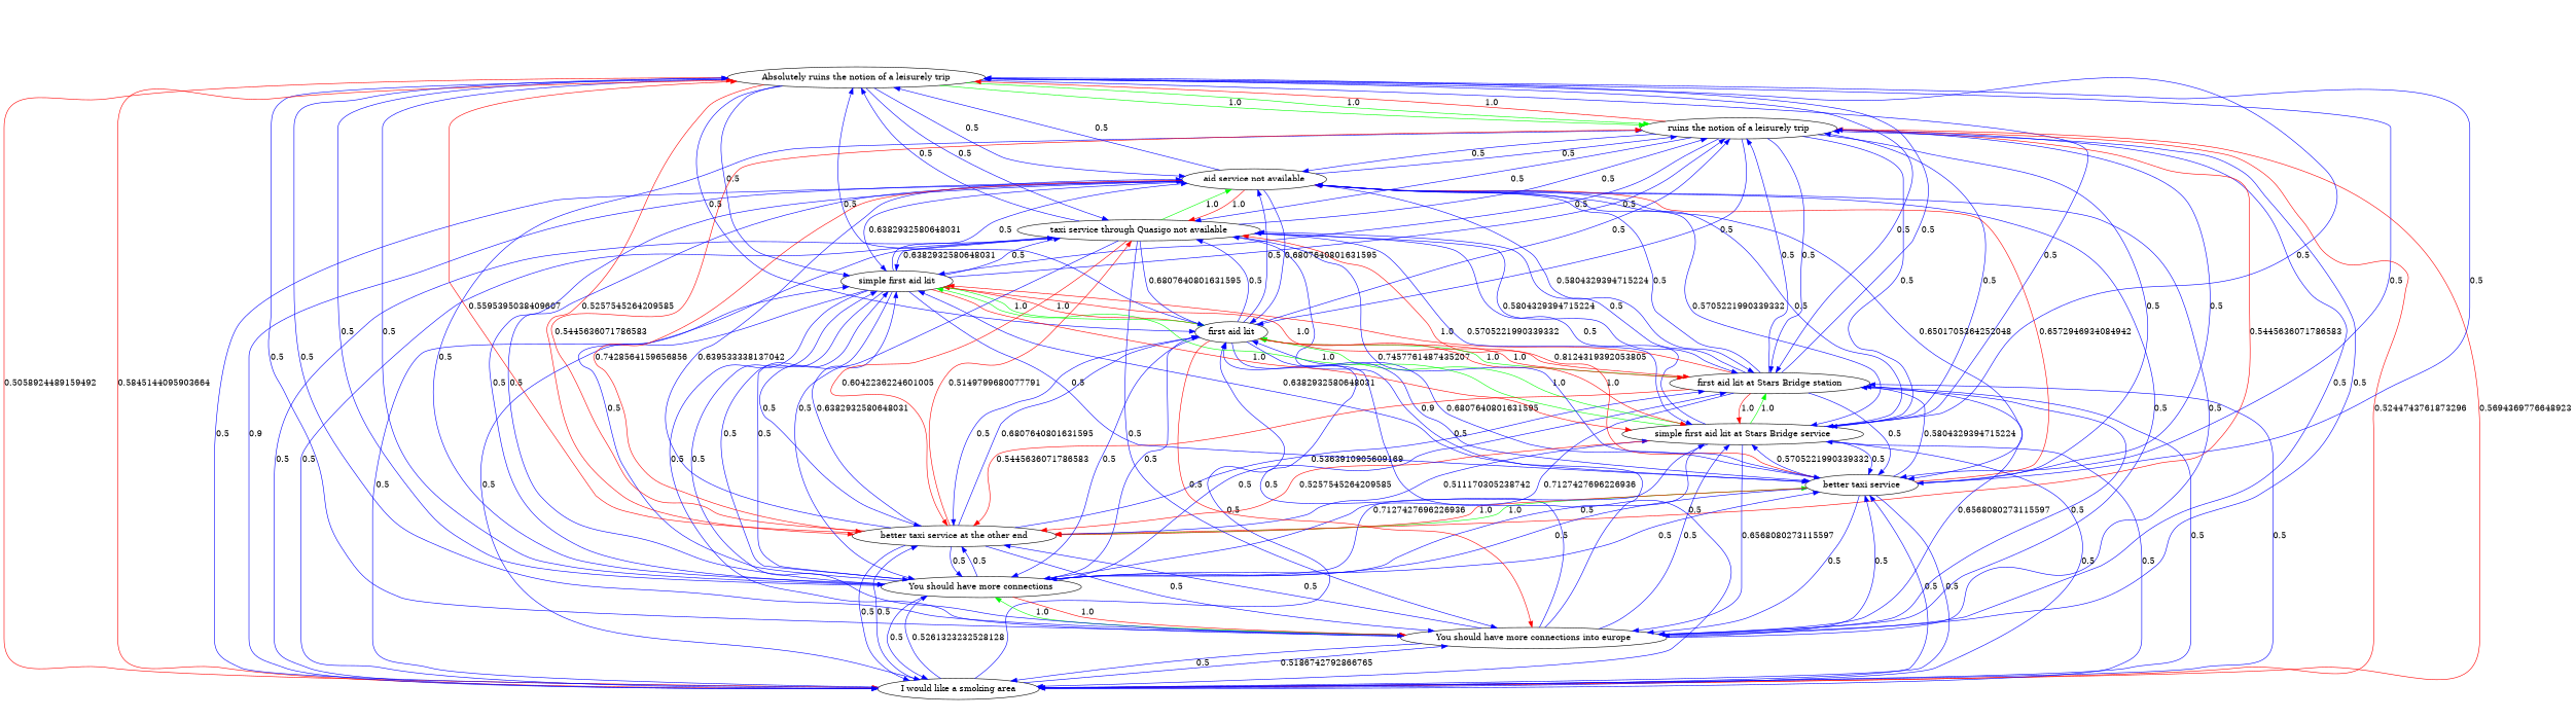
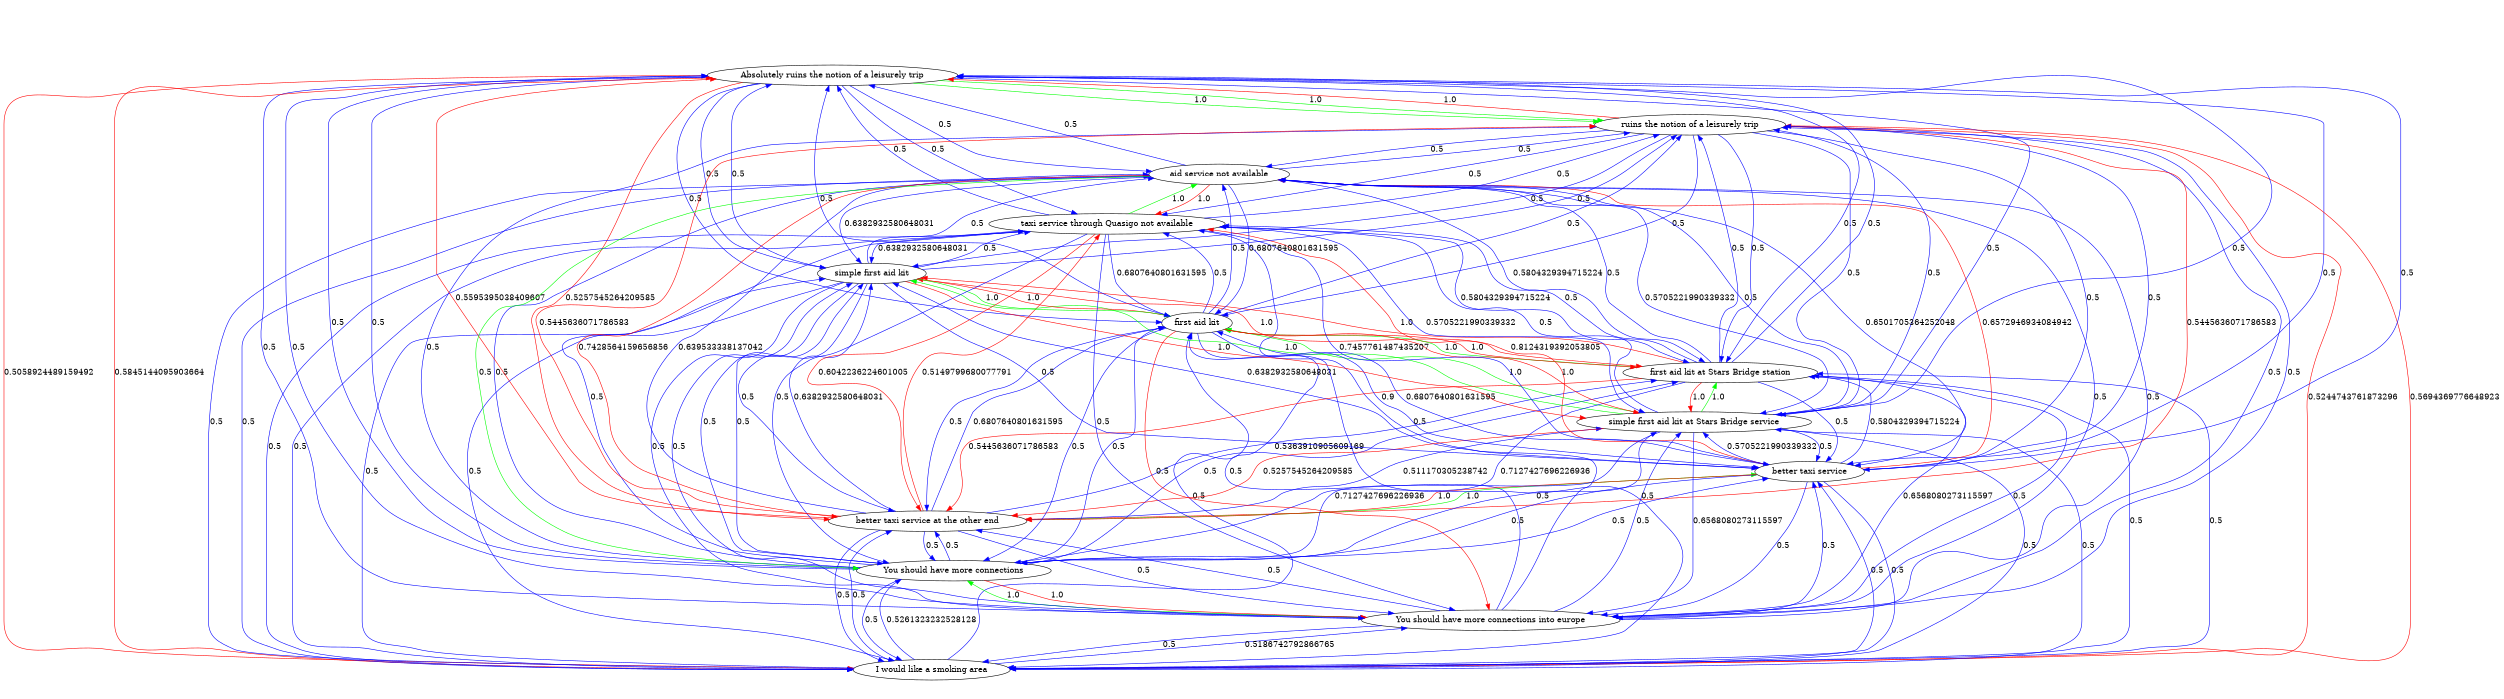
  digraph {
    edge [color=blue]
    "Absolutely ruins the notion of a leisurely trip"
    "ruins the notion of a leisurely trip"
    "I would like a smoking area"
    "You should have more connections into europe"
    "You should have more connections"
    "better taxi service at the other end"
    "better taxi service"
    n8 [label="simple first aid kit at Stars Bridge service"]
    "first aid kit at Stars Bridge station"
    "first aid kit"
    "simple first aid kit"
    "taxi service through Quasigo not available"
    n13 [label="aid service not available"]
    "Absolutely ruins the notion of a leisurely trip" -> "ruins the notion of a leisurely trip" [color=green label=1.0]
    "Absolutely ruins the notion of a leisurely trip" -> "ruins the notion of a leisurely trip" [color=green label=1.0]
    "Absolutely ruins the notion of a leisurely trip" -> "I would like a smoking area" [color=red label=0.5058924489159492]
    "Absolutely ruins the notion of a leisurely trip" -> "You should have more connections into europe" [label=0.5]
    "Absolutely ruins the notion of a leisurely trip" -> "You should have more connections" [label=0.5]
    "Absolutely ruins the notion of a leisurely trip" -> "better taxi service at the other end" [color=red label=0.5257545264209585]
    "Absolutely ruins the notion of a leisurely trip" -> "better taxi service" [label=0.5]
    "Absolutely ruins the notion of a leisurely trip" -> n8 [label=0.5]
    "Absolutely ruins the notion of a leisurely trip" -> "first aid kit at Stars Bridge station" [label=0.5]
    "Absolutely ruins the notion of a leisurely trip" -> "first aid kit" [label=0.5]
    "Absolutely ruins the notion of a leisurely trip" -> "simple first aid kit" [label=0.5]
    "Absolutely ruins the notion of a leisurely trip" -> "taxi service through Quasigo not available" [label=0.5]
    "Absolutely ruins the notion of a leisurely trip" -> n13 [label=0.5]
    "ruins the notion of a leisurely trip" -> "Absolutely ruins the notion of a leisurely trip" [color=red label=1.0]
    "ruins the notion of a leisurely trip" -> "I would like a smoking area" [color=red label=0.5244743761873296]
    "ruins the notion of a leisurely trip" -> "You should have more connections into europe" [label=0.5]
    "ruins the notion of a leisurely trip" -> "better taxi service at the other end" [color=red label=0.5445636071786583]
    "ruins the notion of a leisurely trip" -> "better taxi service" [label=0.5]
    "ruins the notion of a leisurely trip" -> n8 [label=0.5]
    "ruins the notion of a leisurely trip" -> "first aid kit at Stars Bridge station" [label=0.5]
    "ruins the notion of a leisurely trip" -> "first aid kit" [label=0.5]
    "ruins the notion of a leisurely trip" -> "simple first aid kit" [label=0.5]
    "ruins the notion of a leisurely trip" -> "taxi service through Quasigo not available" [label=0.5]
    "ruins the notion of a leisurely trip" -> n13 [label=0.5]
    "I would like a smoking area" -> "Absolutely ruins the notion of a leisurely trip" [color=red label=0.5845144095903664]
    "I would like a smoking area" -> "ruins the notion of a leisurely trip" [color=red label=0.5694369776648923]
    "I would like a smoking area" -> "You should have more connections into europe" [label=0.5186742792866765]
    "I would like a smoking area" -> "You should have more connections" [label=0.5261323232528128]
    "I would like a smoking area" -> "better taxi service at the other end" [label=0.5]
    "I would like a smoking area" -> "better taxi service" [label=0.5]
    "I would like a smoking area" -> n8 [label=0.5]
    "I would like a smoking area" -> "first aid kit at Stars Bridge station" [label=0.5]
    "I would like a smoking area" -> "first aid kit" [label=0.5]
    "I would like a smoking area" -> "simple first aid kit" [label=0.5]
    "I would like a smoking area" -> "taxi service through Quasigo not available" [label=0.5]
    "I would like a smoking area" -> n13 [label=0.5]
    "You should have more connections into europe" -> "Absolutely ruins the notion of a leisurely trip" [label=0.5]
    "You should have more connections into europe" -> "ruins the notion of a leisurely trip" [label=0.5]
    "You should have more connections into europe" -> "I would like a smoking area" [label=0.5]
    "You should have more connections into europe" -> "You should have more connections" [color=green label=1.0]
    "You should have more connections into europe" -> "better taxi service at the other end" [label=0.5]
    "You should have more connections into europe" -> "better taxi service" [label=0.5]
    "You should have more connections into europe" -> n8 [label=0.5]
    "You should have more connections into europe" -> "first aid kit at Stars Bridge station" [label=0.5]
    "You should have more connections into europe" -> "first aid kit" [label=0.5]
    "You should have more connections into europe" -> "simple first aid kit" [label=0.5]
    "You should have more connections into europe" -> "taxi service through Quasigo not available" [label=0.5]
    "You should have more connections into europe" -> n13 [label=0.5]
    "You should have more connections" -> "Absolutely ruins the notion of a leisurely trip" [label=0.5]
    "You should have more connections" -> "ruins the notion of a leisurely trip" [label=0.5]
    "You should have more connections" -> "I would like a smoking area" [label=0.5]
    "You should have more connections" -> "You should have more connections into europe" [color=red label=1.0]
    "You should have more connections" -> "better taxi service at the other end" [label=0.5]
    "You should have more connections" -> "better taxi service" [label=0.5]
    "You should have more connections" -> n8 [label=0.5]
    "You should have more connections" -> "first aid kit at Stars Bridge station" [label=0.5]
    "You should have more connections" -> "first aid kit" [label=0.5]
    "You should have more connections" -> "simple first aid kit" [label=0.5]
    "You should have more connections" -> "taxi service through Quasigo not available" [label=0.5]
    "You should have more connections" -> n13 [label=0.5]
    "better taxi service at the other end" -> "Absolutely ruins the notion of a leisurely trip" [color=red label=0.5595395038409607]
    "better taxi service at the other end" -> "ruins the notion of a leisurely trip" [color=red label=0.5445636071786583]
    "better taxi service at the other end" -> "I would like a smoking area" [label=0.5]
    "better taxi service at the other end" -> "You should have more connections into europe" [label=0.5]
    "better taxi service at the other end" -> "You should have more connections" [label=0.5]
    "better taxi service at the other end" -> "better taxi service" [color=green label=1.0]
    "better taxi service at the other end" -> n8 [label=0.511170305238742]
    "better taxi service at the other end" -> "first aid kit at Stars Bridge station" [label=0.5363910905609169]
    "better taxi service at the other end" -> "first aid kit" [label=0.6807640801631595]
    "better taxi service at the other end" -> "simple first aid kit" [label=0.6382932580648031]
    "better taxi service at the other end" -> "taxi service through Quasigo not available" [color=red label=0.5149799680077791]
    "better taxi service at the other end" -> n13 [label=0.639533338137042]
    "better taxi service" -> "Absolutely ruins the notion of a leisurely trip" [label=0.5]
    "better taxi service" -> "ruins the notion of a leisurely trip" [label=0.5]
    "better taxi service" -> "I would like a smoking area" [label=0.5]
    "better taxi service" -> "You should have more connections into europe" [label=0.5]
    "better taxi service" -> "You should have more connections" [label=0.5]
    "better taxi service" -> "better taxi service at the other end" [color=red label=1.0]
    "better taxi service" -> n8 [label=0.5705221990339332]
    "better taxi service" -> "first aid kit at Stars Bridge station" [label=0.5804329394715224]
    "better taxi service" -> "first aid kit" [label=0.6807640801631595]
    "better taxi service" -> "simple first aid kit" [label=0.6382932580648031]
    "better taxi service" -> "taxi service through Quasigo not available" [color=red label=0.8124319392053805]
    "better taxi service" -> n13 [color=red label=0.6572946934084942]
    n8 -> "Absolutely ruins the notion of a leisurely trip" [label=0.5]
    n8 -> "ruins the notion of a leisurely trip" [label=0.5]
    n8 -> "I would like a smoking area" [label=0.5]
    n8 -> "You should have more connections into europe" [label=0.6568080273115597]
    n8 -> "You should have more connections" [label=0.7127427696226936]
    n8 -> "better taxi service at the other end" [color=red label=0.5257545264209585]
    n8 -> "better taxi service" [label=0.5]
    n8 -> "first aid kit at Stars Bridge station" [color=green label=1.0]
    n8 -> "first aid kit" [color=green label=1.0]
    n8 -> "simple first aid kit" [color=green label=1.0]
    n8 -> "taxi service through Quasigo not available" [label=0.5]
    n8 -> n13 [label=0.5]
    "first aid kit at Stars Bridge station" -> "Absolutely ruins the notion of a leisurely trip" [label=0.5]
    "first aid kit at Stars Bridge station" -> "ruins the notion of a leisurely trip" [label=0.5]
    "first aid kit at Stars Bridge station" -> "I would like a smoking area" [label=0.5]
    "first aid kit at Stars Bridge station" -> "You should have more connections into europe" [label=0.6568080273115597]
    "first aid kit at Stars Bridge station" -> "You should have more connections" [label=0.7127427696226936]
    "first aid kit at Stars Bridge station" -> "better taxi service at the other end" [color=red label=0.5445636071786583]
    "first aid kit at Stars Bridge station" -> "better taxi service" [label=0.5]
    "first aid kit at Stars Bridge station" -> n8 [color=red label=1.0]
    "first aid kit at Stars Bridge station" -> "first aid kit" [color=green label=1.0]
    "first aid kit at Stars Bridge station" -> "simple first aid kit" [color=red label=1.0]
    "first aid kit at Stars Bridge station" -> "taxi service through Quasigo not available" [label=0.5]
    "first aid kit at Stars Bridge station" -> n13 [label=0.5]
    "first aid kit" -> "Absolutely ruins the notion of a leisurely trip" [label=0.5]
    "first aid kit" -> "ruins the notion of a leisurely trip" [label=0.5]
    "first aid kit" -> "I would like a smoking area" [label=0.5]
    "first aid kit" -> "You should have more connections into europe" [color=red label=0.5]
    "first aid kit" -> "You should have more connections" [label=0.5]
    "first aid kit" -> "better taxi service at the other end" [label=0.5]
    "first aid kit" -> "better taxi service" [label=0.9]
    "first aid kit" -> n8 [color=red label=1.0]
    "first aid kit" -> "first aid kit at Stars Bridge station" [color=red label=1.0]
    "first aid kit" -> "simple first aid kit" [color=red label=1.0]
    "first aid kit" -> "taxi service through Quasigo not available" [label=0.5]
    "first aid kit" -> n13 [label=0.5]
+   "simple first aid kit" -> "Absolutely ruins the notion of a leisurely trip" [label=0.5]
    "simple first aid kit" -> "ruins the notion of a leisurely trip" [label=0.5]
    "simple first aid kit" -> "I would like a smoking area" [label=0.5]
    "simple first aid kit" -> "You should have more connections into europe" [label=0.5]
    "simple first aid kit" -> "You should have more connections" [label=0.5]
    "simple first aid kit" -> "better taxi service at the other end" [label=0.5]
    "simple first aid kit" -> "better taxi service" [label=0.5]
    "simple first aid kit" -> n8 [color=red label=1.0]
    "simple first aid kit" -> "first aid kit at Stars Bridge station" [color=red label=1.0]
    "simple first aid kit" -> "first aid kit" [color=green label=1.0]
    "simple first aid kit" -> "taxi service through Quasigo not available" [label=0.5]
    "simple first aid kit" -> n13 [label=0.5]
    "taxi service through Quasigo not available" -> "Absolutely ruins the notion of a leisurely trip" [label=0.5]
    "taxi service through Quasigo not available" -> "ruins the notion of a leisurely trip" [label=0.5]
    "taxi service through Quasigo not available" -> "I would like a smoking area" [label=0.5]
    "taxi service through Quasigo not available" -> "You should have more connections into europe" [label=0.5]
    "taxi service through Quasigo not available" -> "You should have more connections" [label=0.5]
    "taxi service through Quasigo not available" -> "better taxi service at the other end" [color=red label=0.6042236224601005]
    "taxi service through Quasigo not available" -> "better taxi service" [label=0.7457761487435207]
    "taxi service through Quasigo not available" -> n8 [label=0.5705221990339332]
    "taxi service through Quasigo not available" -> "first aid kit at Stars Bridge station" [label=0.5804329394715224]
    "taxi service through Quasigo not available" -> "first aid kit" [label=0.6807640801631595]
    "taxi service through Quasigo not available" -> "simple first aid kit" [label=0.6382932580648031]
    "taxi service through Quasigo not available" -> n13 [color=green label=1.0]
    n13 -> "Absolutely ruins the notion of a leisurely trip" [label=0.5]
    n13 -> "ruins the notion of a leisurely trip" [label=0.5]
-   n13 -> "I would like a smoking area" [label=0.9]
+   n13 -> "I would like a smoking area" [label=0.5]
    n13 -> "You should have more connections into europe" [label=0.5]
-   n13 -> "You should have more connections" [label=0.5]
+   n13 -> "You should have more connections" [color=green label=0.5]
    n13 -> "better taxi service at the other end" [color=red label=0.7428564159656856]
    n13 -> "better taxi service" [label=0.6501705364252048]
    n13 -> n8 [label=0.5705221990339332]
    n13 -> "first aid kit at Stars Bridge station" [label=0.5804329394715224]
    n13 -> "first aid kit" [label=0.6807640801631595]
    n13 -> "simple first aid kit" [label=0.6382932580648031]
    n13 -> "taxi service through Quasigo not available" [color=red label=1.0]
  }
